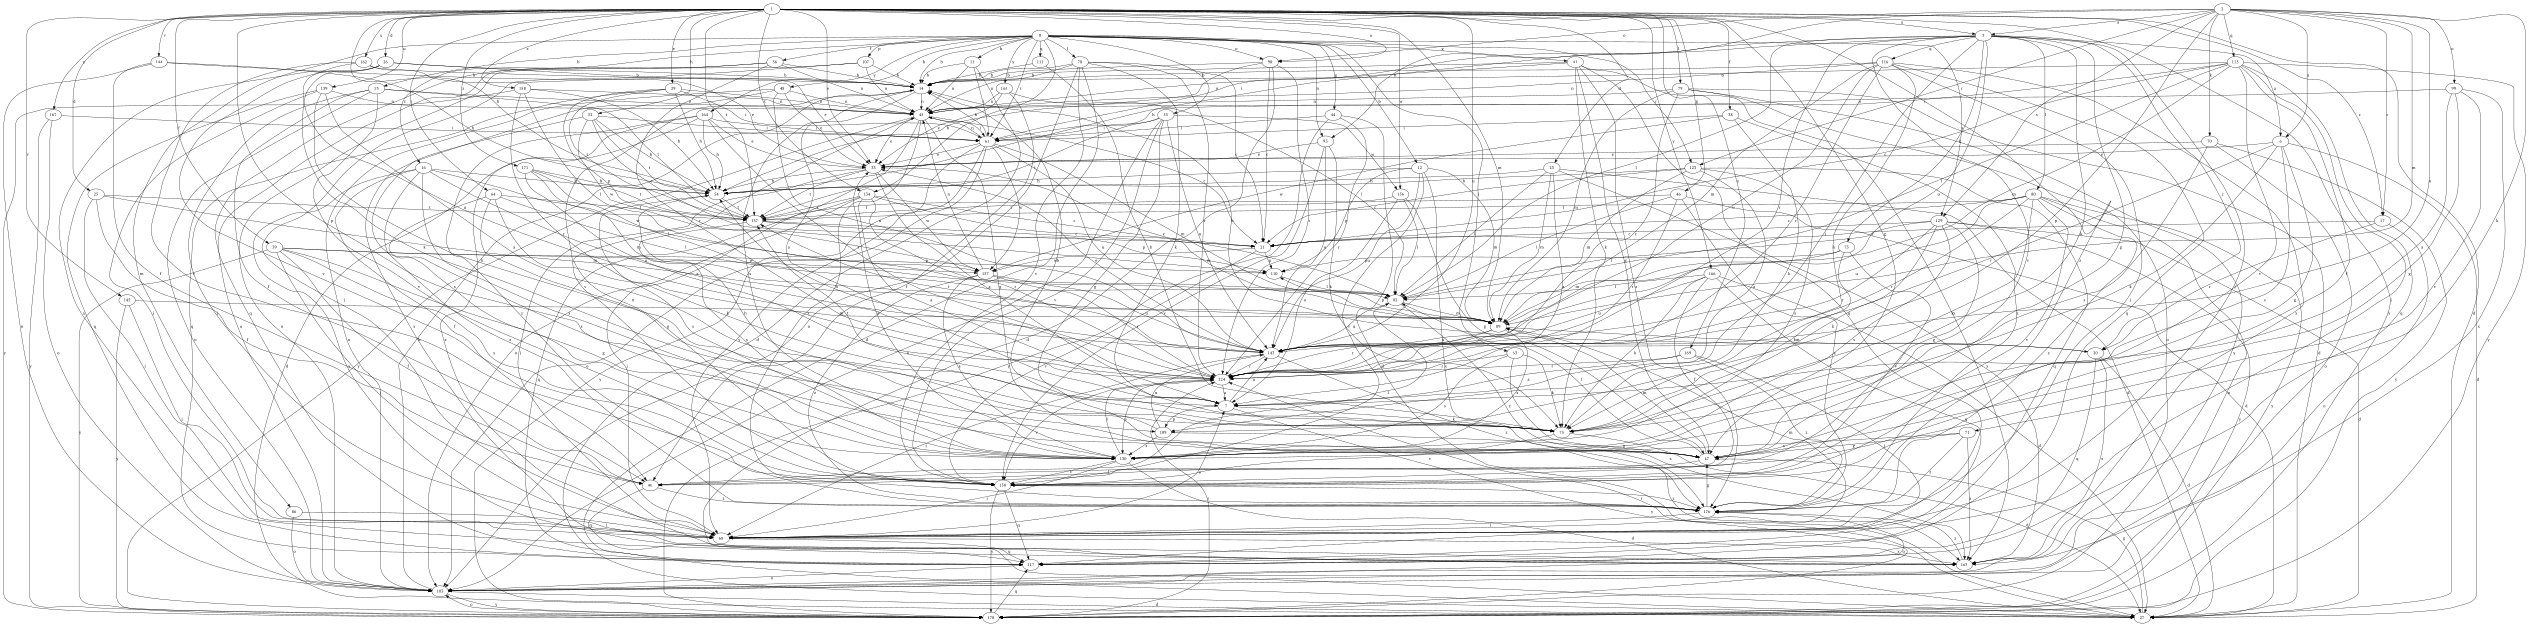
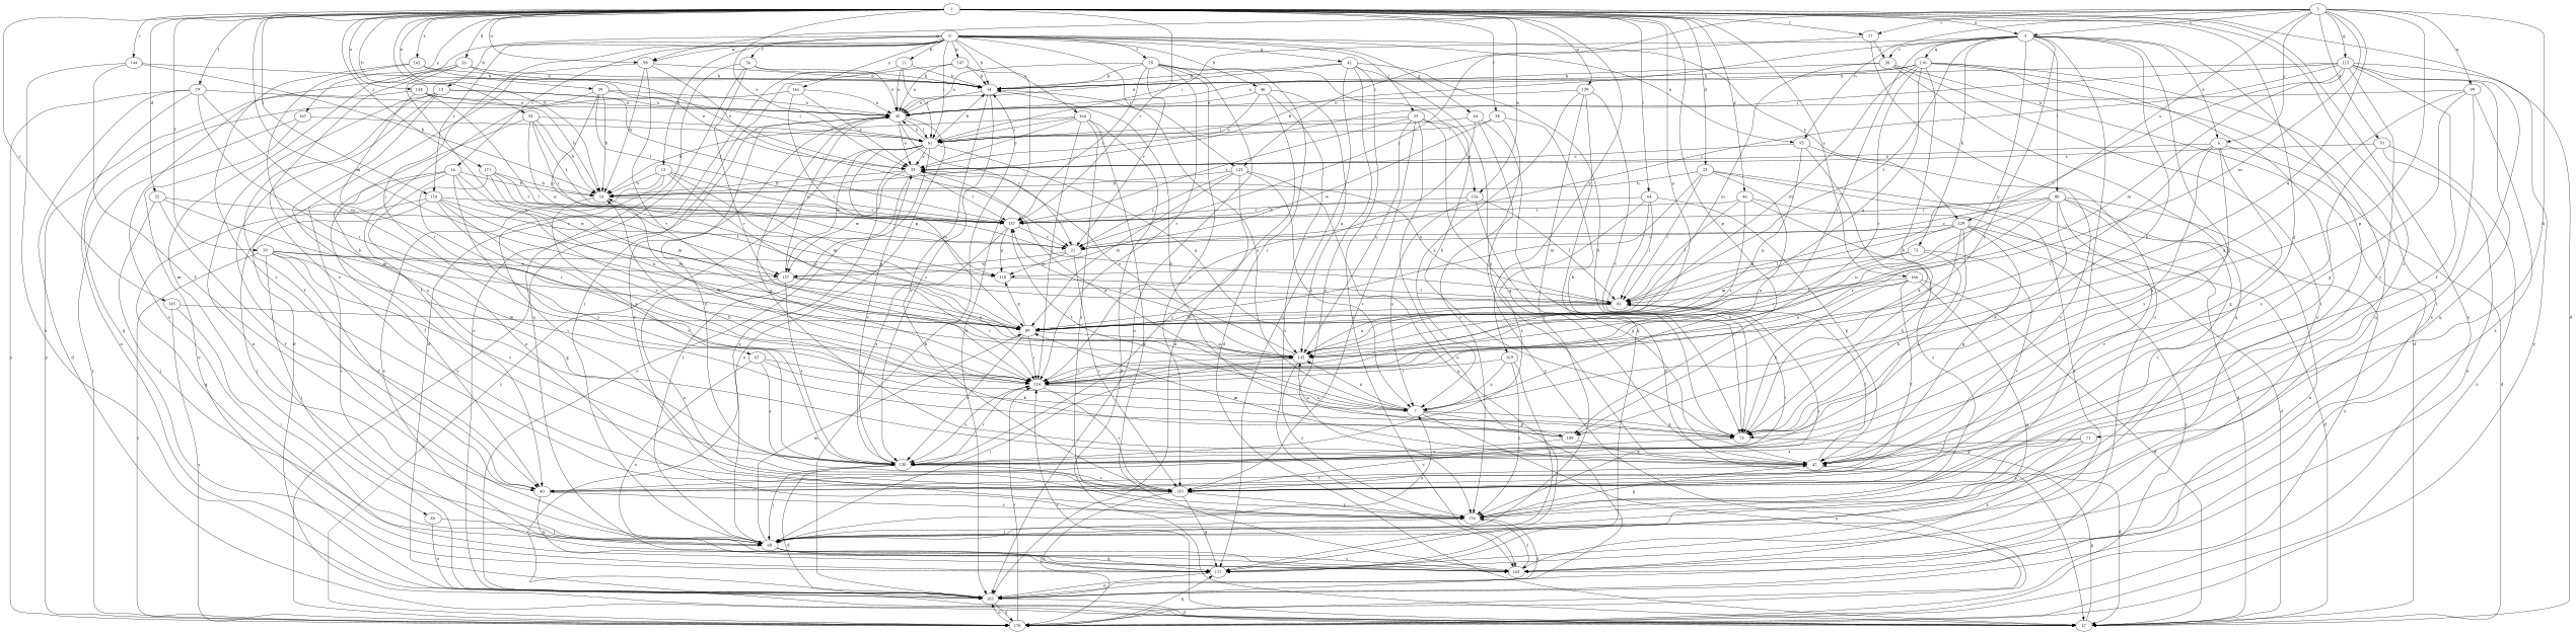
  strict digraph {
    fontname="PT Serif"
    node [fontname="PT Serif"]
    edge [fontname="PT Serif"]
    0
    11
    12
    13
    14
    16
    36
    41
    44
    48
    55
    61
    63
    78
    86
    93
    98
    107
-   111
    123
    129
    134
    164
    165
    27
    n26 [label=45]
    54
    89
    143
    150
    110
    163
    137
    68
    40
    103
    130
    7
    176
    157
    124
    117
    47
    75
    170
    33
    156
    21
    82
    1
    3
    17
    23
    25
    26
    29
    38
    39
    46
    52
    64
    79
    109
    139
    144
    145
    158
    162
    166
    167
    169
    171
    6
    20
    73
    80
    116
    2
    70
    71
    99
    115
    0 -> 11 [label=b]
    0 -> 12 [label=b]
    0 -> 13 [label=b]
    0 -> 14 [label=b]
    0 -> 16 [label=c]
    0 -> 36 [label=f]
    0 -> 41 [label=g]
    0 -> 44 [label=g]
    0 -> 48 [label=h]
    0 -> 55 [label=i]
    0 -> 61 [label=i]
    0 -> 63 [label=j]
    0 -> 78 [label=l]
    0 -> 86 [label=m]
    0 -> 93 [label=n]
    0 -> 98 [label=o]
    0 -> 107 [label=p]
-   0 -> 111 [label=q]
    0 -> 123 [label=r]
    0 -> 129 [label=s]
    0 -> 134 [label=t]
    0 -> 164 [label=y]
    0 -> 165 [label=y]
    11 -> 14 [label=b]
    11 -> 61 [label=i]
    11 -> 27 [label=d]
    11 -> n26 [label=n]
    12 -> 54 [label=h]
    12 -> 89 [label=m]
    12 -> 143 [label=u]
    12 -> 150 [label=v]
    12 -> 110 [label=p]
    12 -> 163 [label=x]
    13 -> n26 [label=n]
    13 -> 150 [label=v]
    13 -> 137 [label=t]
    13 -> 68 [label=j]
    13 -> 40 [label=f]
    13 -> 103 [label=o]
    14 -> n26 [label=n]
    14 -> 150 [label=v]
    14 -> 130 [label=s]
    14 -> 7 [label=a]
    16 -> 54 [label=h]
    16 -> 143 [label=u]
    16 -> 163 [label=x]
    16 -> 40 [label=f]
    16 -> 130 [label=s]
    16 -> 176 [label=z]
    16 -> 157 [label=w]
    36 -> 14 [label=b]
    36 -> n26 [label=n]
    36 -> 103 [label=o]
    36 -> 124 [label=r]
    36 -> 117 [label=q]
    41 -> 14 [label=b]
    41 -> n26 [label=n]
    41 -> 163 [label=x]
    41 -> 176 [label=z]
    41 -> 117 [label=q]
    41 -> 47 [label=g]
    41 -> 75 [label=k]
    44 -> 61 [label=i]
    44 -> 27 [label=d]
    44 -> 124 [label=r]
    44 -> 170 [label=y]
    48 -> n26 [label=n]
    48 -> 143 [label=u]
    48 -> 163 [label=x]
    48 -> 103 [label=o]
    48 -> 33 [label=e]
    55 -> 61 [label=i]
    55 -> 143 [label=u]
    55 -> 150 [label=v]
    55 -> 137 [label=t]
    55 -> 103 [label=o]
    55 -> 47 [label=g]
    55 -> 156 [label=w]
    61 -> 14 [label=b]
    61 -> n26 [label=n]
    61 -> 89 [label=m]
    61 -> 143 [label=u]
    61 -> 68 [label=y]
    61 -> 103 [label=o]
    61 -> 157 [label=w]
    61 -> 170 [label=y]
    61 -> 33 [label=e]
    63 -> 163 [label=x]
    63 -> 130 [label=s]
    63 -> 124 [label=r]
    63 -> 75 [label=k]
    78 -> 14 [label=b]
    78 -> 27 [label=d]
    78 -> n26 [label=n]
    78 -> 150 [label=v]
+   78 -> 137 [label=t]
    78 -> 103 [label=o]
    78 -> 124 [label=r]
    78 -> 75 [label=k]
    78 -> 21 [label=c]
    86 -> 68 [label=j]
    86 -> 103 [label=o]
    93 -> 143 [label=u]
    93 -> 150 [label=v]
    93 -> 75 [label=k]
    93 -> 33 [label=e]
    98 -> 14 [label=b]
    98 -> 27 [label=d]
    98 -> 54 [label=h]
    98 -> 124 [label=r]
    98 -> 21 [label=c]
    107 -> 14 [label=b]
    107 -> n26 [label=n]
    107 -> 68 [label=j]
    107 -> 103 [label=o]
-   111 -> 14 [label=b]
-   111 -> 75 [label=k]
    123 -> 54 [label=h]
    123 -> 89 [label=m]
    123 -> 130 [label=s]
    123 -> 7 [label=a]
    123 -> 117 [label=q]
    123 -> 21 [label=c]
    129 -> 27 [label=d]
    129 -> 130 [label=s]
    129 -> 124 [label=r]
    129 -> 47 [label=g]
    129 -> 75 [label=k]
    129 -> 170 [label=y]
    129 -> 21 [label=c]
    129 -> 82 [label=l]
    134 -> 89 [label=m]
    134 -> 137 [label=t]
    134 -> 68 [label=j]
    134 -> 7 [label=a]
    134 -> 124 [label=r]
    134 -> 117 [label=q]
    134 -> 21 [label=c]
    164 -> 61 [label=i]
    164 -> 27 [label=d]
    164 -> 54 [label=h]
    164 -> 163 [label=x]
    164 -> 176 [label=z]
    164 -> 124 [label=r]
    164 -> 33 [label=e]
    165 -> n26 [label=n]
    165 -> 40 [label=f]
    165 -> 33 [label=e]
    165 -> 82 [label=l]
    27 -> 124 [label=r]
    27 -> 47 [label=g]
    n26 -> 61 [label=i]
    n26 -> 103 [label=o]
    n26 -> 176 [label=z]
    n26 -> 47 [label=g]
    n26 -> 170 [label=y]
    n26 -> 33 [label=e]
    n26 -> 21 [label=c]
    54 -> 137 [label=t]
    54 -> 130 [label=s]
    89 -> 143 [label=u]
    89 -> 110 [label=p]
    89 -> 130 [label=s]
    89 -> 124 [label=r]
    143 -> 137 [label=t]
    143 -> 68 [label=j]
    143 -> 176 [label=z]
    143 -> 124 [label=r]
    143 -> 33 [label=e]
    150 -> n26 [label=n]
    150 -> 176 [label=z]
    150 -> 117 [label=q]
    150 -> 170 [label=y]
    110 -> 82 [label=l]
    163 -> 176 [label=z]
    137 -> 110 [label=p]
    137 -> 130 [label=s]
    137 -> 21 [label=c]
    68 -> 89 [label=m]
    68 -> 163 [label=x]
    68 -> 7 [label=a]
    68 -> 117 [label=q]
    40 -> 176 [label=z]
    40 -> 117 [label=q]
    40 -> 82 [label=l]
    103 -> 14 [label=b]
    103 -> 27 [label=d]
    103 -> 170 [label=y]
    130 -> 27 [label=d]
    130 -> 150 [label=v]
    130 -> 68 [label=j]
    130 -> 124 [label=r]
    130 -> 33 [label=e]
    7 -> 143 [label=u]
    7 -> 137 [label=t]
    7 -> 75 [label=k]
    7 -> 170 [label=y]
    7 -> 109 [label=p]
    176 -> 68 [label=j]
    176 -> 103 [label=o]
    176 -> 47 [label=g]
    157 -> n26 [label=n]
    157 -> 143 [label=u]
    157 -> 130 [label=s]
    157 -> 176 [label=z]
    157 -> 124 [label=r]
    124 -> 54 [label=h]
    124 -> 150 [label=v]
    124 -> 130 [label=s]
    124 -> 7 [label=a]
    117 -> 103 [label=o]
    47 -> 89 [label=m]
    47 -> 40 [label=f]
    47 -> 82 [label=l]
    75 -> 14 [label=b]
    75 -> 27 [label=d]
    75 -> 150 [label=v]
    170 -> 103 [label=o]
    170 -> 124 [label=r]
    170 -> 117 [label=q]
    33 -> 54 [label=h]
    33 -> 137 [label=t]
    33 -> 68 [label=j]
    33 -> 7 [label=a]
    33 -> 157 [label=w]
    156 -> 137 [label=t]
    156 -> 7 [label=a]
    156 -> 47 [label=g]
    156 -> 82 [label=l]
    21 -> 150 [label=v]
    21 -> 110 [label=p]
    21 -> 157 [label=w]
    82 -> 89 [label=m]
    82 -> 143 [label=u]
    82 -> 176 [label=z]
    82 -> 33 [label=e]
    1 -> 98 [label=o]
    1 -> 134 [label=t]
    1 -> 27 [label=d]
    1 -> 54 [label=h]
    1 -> 89 [label=m]
    1 -> 143 [label=u]
    1 -> 137 [label=t]
    1 -> 176 [label=z]
    1 -> 47 [label=g]
    1 -> 170 [label=y]
    1 -> 33 [label=e]
    1 -> 156 [label=w]
    1 -> 3 [label=a]
    1 -> 17 [label=c]
    1 -> 23 [label=d]
    1 -> 25 [label=d]
    1 -> 26 [label=d]
    1 -> 29 [label=e]
    1 -> 38 [label=f]
    1 -> 39 [label=f]
    1 -> 46 [label=g]
    1 -> 52 [label=h]
    1 -> 64 [label=j]
    1 -> 79 [label=l]
    1 -> 109 [label=p]
    1 -> 139 [label=u]
    1 -> 144 [label=v]
    1 -> 145 [label=v]
    1 -> 158 [label=x]
    1 -> 162 [label=x]
    1 -> 166 [label=y]
    1 -> 167 [label=y]
    1 -> 169 [label=y]
    1 -> 171 [label=z]
    3 -> 61 [label=i]
    3 -> 54 [label=h]
    3 -> 143 [label=u]
    3 -> 150 [label=v]
    3 -> 68 [label=j]
    3 -> 124 [label=r]
    3 -> 47 [label=g]
    3 -> 75 [label=k]
    3 -> 82 [label=l]
    3 -> 109 [label=j]
    3 -> 6 [label=a]
    3 -> 20 [label=c]
    3 -> 73 [label=k]
    3 -> 80 [label=l]
    3 -> 116 [label=q]
    17 -> 103 [label=o]
    17 -> 21 [label=c]
    17 -> 20 [label=c]
    23 -> 27 [label=d]
    23 -> 54 [label=h]
    23 -> 89 [label=m]
    23 -> 163 [label=x]
    23 -> 7 [label=a]
    23 -> 82 [label=l]
    25 -> 89 [label=m]
    25 -> 137 [label=t]
    25 -> 68 [label=j]
    25 -> 40 [label=f]
    26 -> 14 [label=b]
    26 -> 143 [label=u]
    26 -> 150 [label=v]
    26 -> 163 [label=x]
    26 -> 33 [label=e]
    29 -> 61 [label=i]
    29 -> n26 [label=n]
    29 -> 54 [label=h]
    29 -> 110 [label=p]
    29 -> 137 [label=t]
    29 -> 117 [label=q]
    38 -> 61 [label=i]
    38 -> 176 [label=z]
    38 -> 157 [label=w]
    38 -> 75 [label=k]
    39 -> 110 [label=p]
    39 -> 68 [label=j]
    39 -> 40 [label=f]
    39 -> 130 [label=s]
    39 -> 157 [label=w]
    39 -> 47 [label=g]
    39 -> 170 [label=y]
    46 -> 27 [label=d]
    46 -> 137 [label=t]
    46 -> 176 [label=z]
    46 -> 124 [label=r]
    46 -> 82 [label=l]
    52 -> 61 [label=i]
    52 -> 54 [label=h]
    52 -> 137 [label=t]
    52 -> 130 [label=s]
    52 -> 157 [label=w]
    52 -> 21 [label=c]
    64 -> 137 [label=t]
    64 -> 130 [label=s]
    64 -> 47 [label=g]
    64 -> 75 [label=k]
    64 -> 82 [label=l]
    79 -> 27 [label=d]
    79 -> n26 [label=n]
    79 -> 89 [label=m]
    79 -> 103 [label=o]
    79 -> 124 [label=r]
    79 -> 170 [label=y]
    109 -> 54 [label=h]
    109 -> 143 [label=u]
    109 -> 130 [label=s]
    109 -> 47 [label=g]
    139 -> n26 [label=n]
    139 -> 68 [label=j]
    139 -> 7 [label=a]
    139 -> 117 [label=q]
-   139 -> 75 [label=k]
+   139 -> 75 [label=v]
    144 -> 14 [label=b]
    144 -> 54 [label=h]
    144 -> 40 [label=f]
    144 -> 103 [label=o]
    145 -> 89 [label=m]
    145 -> 68 [label=j]
    145 -> 170 [label=y]
    158 -> n26 [label=n]
    158 -> 54 [label=h]
    158 -> 124 [label=r]
    158 -> 170 [label=y]
    158 -> 82 [label=l]
    162 -> 14 [label=b]
    162 -> 150 [label=v]
    162 -> 75 [label=k]
    162 -> 33 [label=e]
    166 -> 27 [label=d]
    166 -> 143 [label=u]
    166 -> 40 [label=f]
    166 -> 117 [label=q]
    166 -> 75 [label=k]
    166 -> 82 [label=l]
    167 -> 61 [label=i]
    167 -> 103 [label=o]
    167 -> 170 [label=y]
    169 -> 68 [label=j]
    169 -> 7 [label=a]
    169 -> 176 [label=z]
    169 -> 124 [label=r]
    171 -> 54 [label=h]
    171 -> 89 [label=m]
    171 -> 137 [label=t]
    171 -> 124 [label=r]
    171 -> 82 [label=l]
    6 -> 27 [label=d]
    6 -> 130 [label=s]
    6 -> 124 [label=r]
    6 -> 47 [label=g]
    6 -> 75 [label=k]
    6 -> 33 [label=e]
    20 -> 14 [label=b]
    20 -> 27 [label=d]
-   89 -> 20 [label=m]
+   20 -> 89 [label=m]
    20 -> 163 [label=x]
    20 -> 117 [label=q]
    73 -> 89 [label=m]
    73 -> 150 [label=v]
    73 -> 110 [label=p]
    73 -> 75 [label=k]
    80 -> 143 [label=u]
    80 -> 150 [label=v]
    80 -> 137 [label=t]
    80 -> 103 [label=o]
    80 -> 176 [label=z]
    80 -> 124 [label=r]
    80 -> 75 [label=k]
    80 -> 170 [label=y]
    80 -> 21 [label=c]
    116 -> 14 [label=b]
    116 -> n26 [label=n]
    116 -> 89 [label=m]
    116 -> 143 [label=u]
    116 -> 163 [label=x]
    116 -> 68 [label=j]
    116 -> 124 [label=r]
    116 -> 117 [label=q]
    116 -> 75 [label=k]
    2 -> 93 [label=n]
    2 -> 98 [label=o]
    2 -> 123 [label=r]
    2 -> 129 [label=s]
    2 -> 89 [label=m]
    2 -> 143 [label=u]
    2 -> 3 [label=a]
    2 -> 17 [label=c]
    2 -> 109 [label=p]
    2 -> 6 [label=a]
    2 -> 70 [label=k]
    2 -> 71 [label=k]
    2 -> 99 [label=o]
    2 -> 115 [label=q]
    70 -> 103 [label=o]
    70 -> 130 [label=s]
    70 -> 170 [label=y]
    70 -> 33 [label=e]
    71 -> 163 [label=x]
    71 -> 130 [label=s]
    71 -> 176 [label=z]
    71 -> 47 [label=g]
    99 -> n26 [label=n]
    99 -> 150 [label=v]
    99 -> 163 [label=x]
    99 -> 7 [label=a]
    99 -> 47 [label=g]
    115 -> 14 [label=b]
    115 -> 61 [label=i]
    115 -> 89 [label=m]
    115 -> 150 [label=v]
    115 -> 68 [label=j]
    115 -> 40 [label=f]
    115 -> 117 [label=q]
    115 -> 170 [label=y]
    115 -> 21 [label=c]
    115 -> 82 [label=l]
  }
